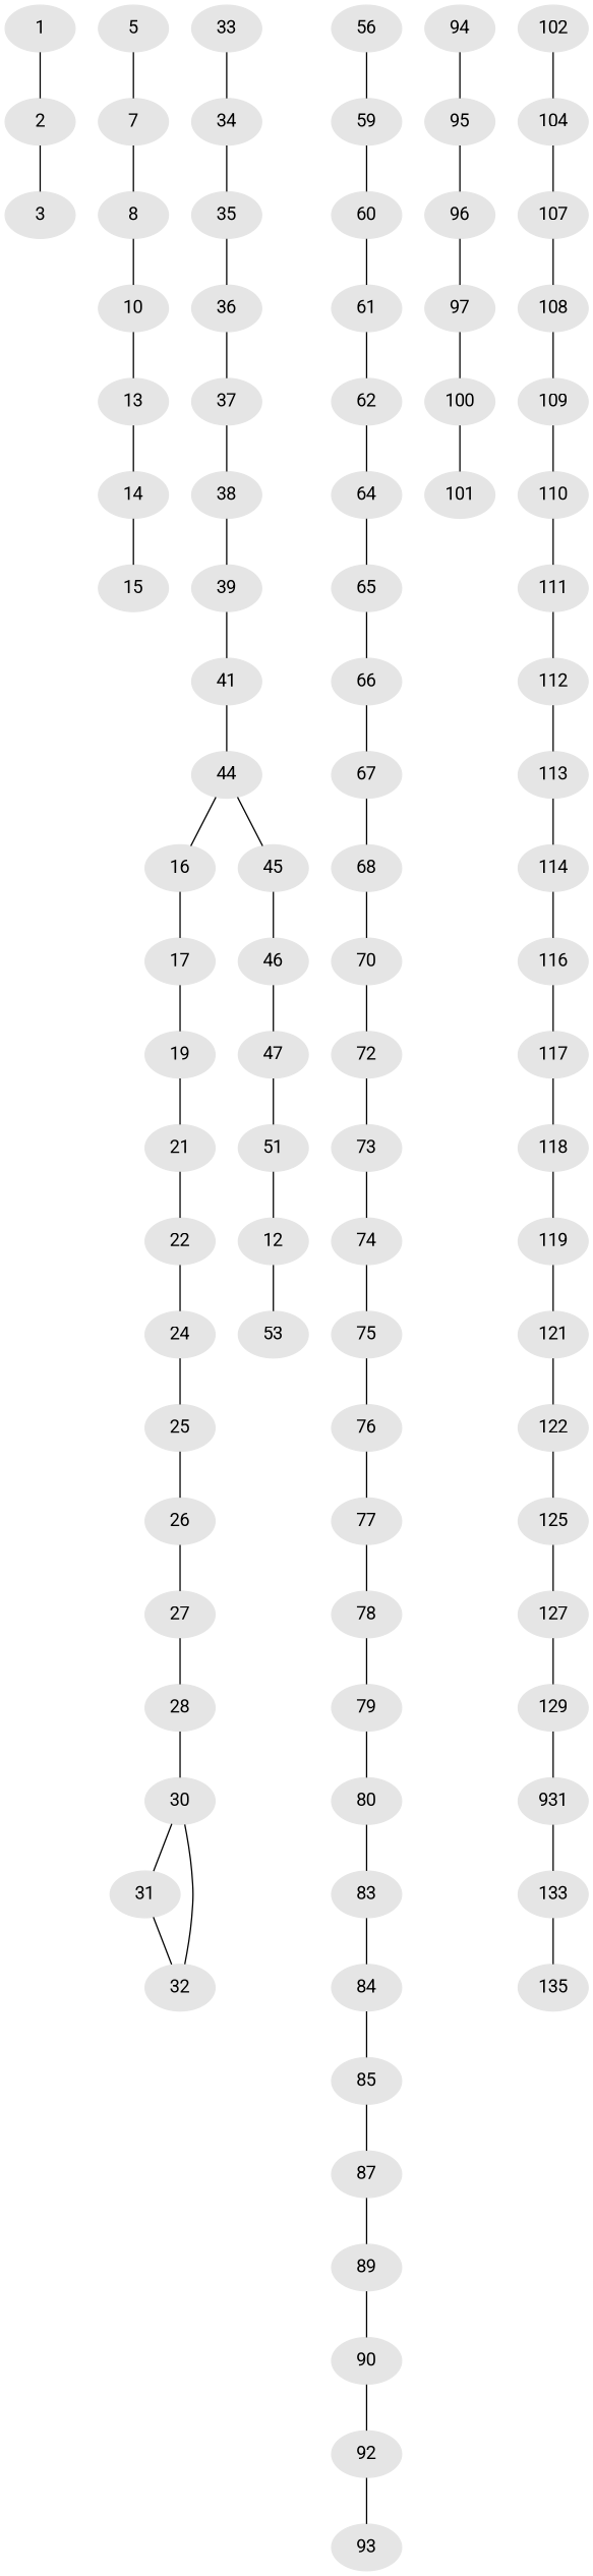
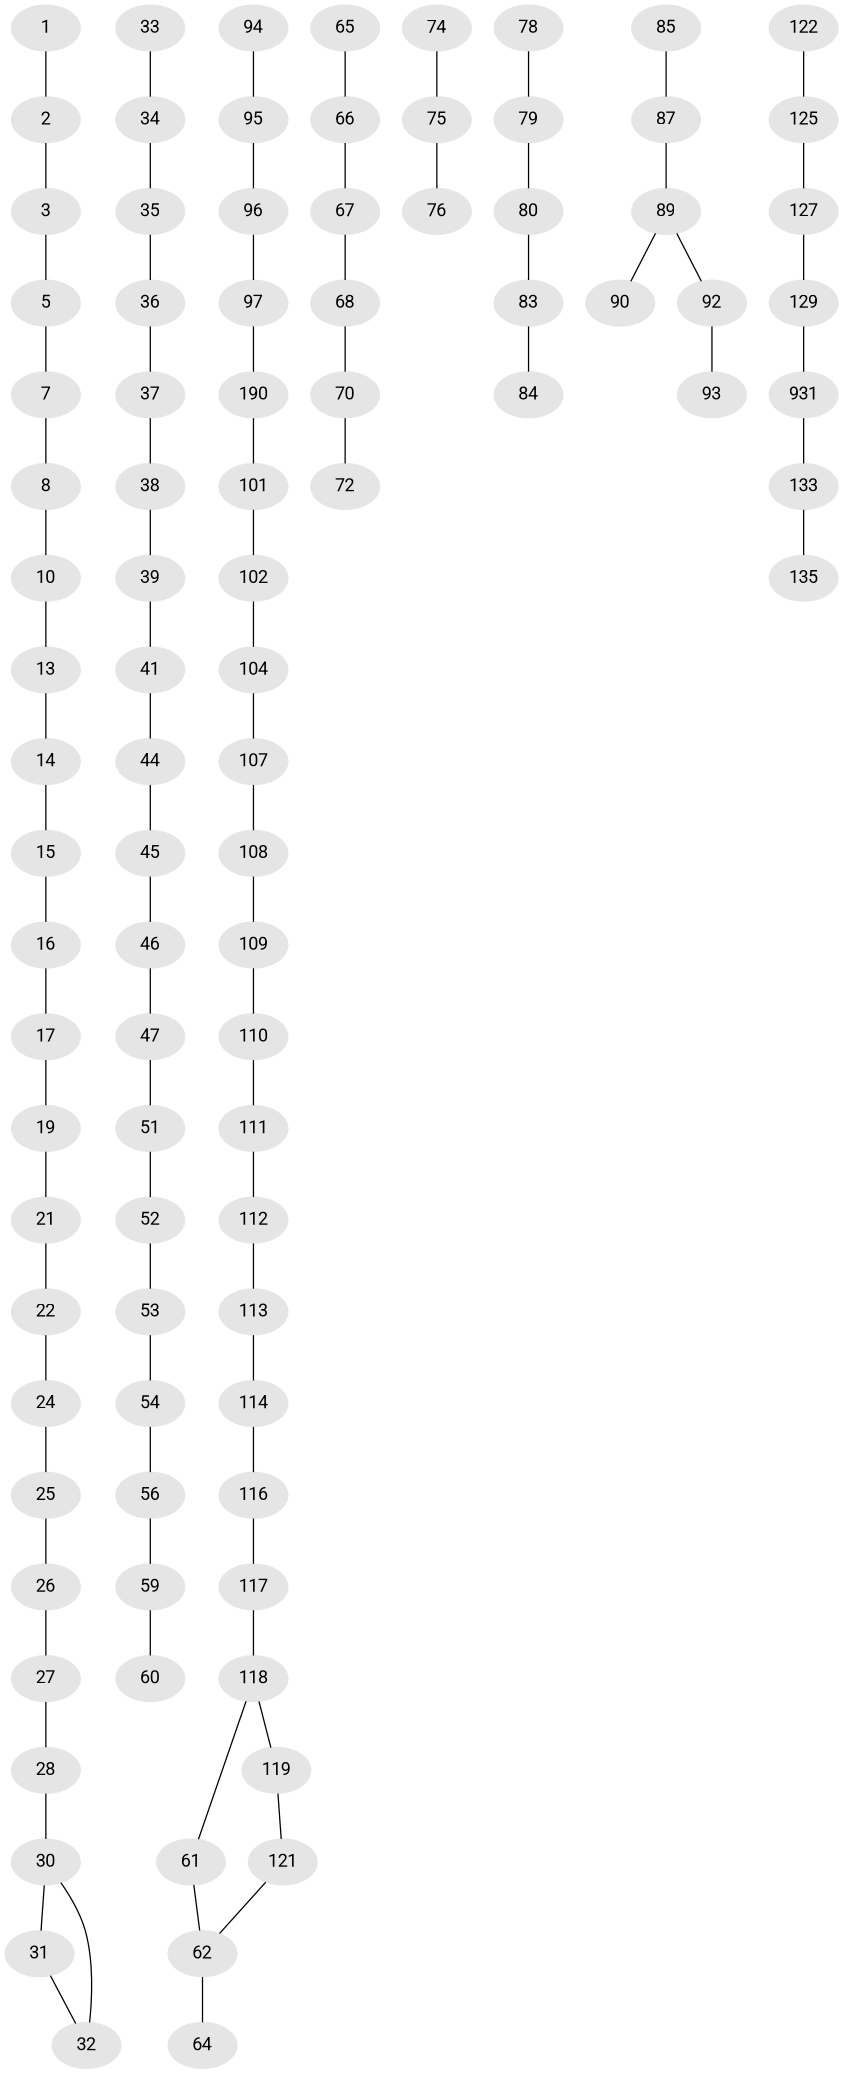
  graph {
    fontname=Roboto
    node [color=gray90 fontname=Roboto style=filled]
    edge [fontname=Roboto]
    1
    2
    3 [super="+4"]
    5 [super="+6"]
    7
    8 [super="+9"]
    10 [super="+11"]
    13
    14
    15
    16
    17 [super="+18"]
    19 [super="+20"]
    21
    22 [super="+23"]
    24
    25
    26
    27
    28 [super="+29"]
    30
    31
    32
    33
    34
    35
    36
    37
    38
    39 [super="+40"]
    41 [super="+42"]
    44
    45
    46
    47 [super="+48"]
    51
-   52 [label=12]
+   52
    53
+   54 [super="+55"]
    56 [super="+57"]
    59
    60
    61
    62 [super="+63"]
    64
    65
    66
    67
    68 [super="+69"]
    70 [super="+71"]
    72
-   73
    74
    75
    76
-   77
    78
    79
    80 [super="+81"]
    83
    84
    85 [super="+86"]
    87 [super="+88"]
    89
    90 [super="+91"]
    92
    93
    94
    95
    96
    97 [super="+98"]
-   100
+   100 [label=190]
    101
    102 [super="+103"]
    104 [super="+105"]
    107
    108
    109
    110
    111
    112
    113
    114 [super="+115"]
    116
    117
    118
    119 [super="+120"]
    121
    122 [super="+123"]
    125 [super="+126"]
    127 [super="+128"]
    129 [super="+130"]
    n93 [label=931 super="+132"]
    133 [super="+134"]
    135 [super="+136"]
    1 -- 2
    2 -- 3
+   3 -- 5
    5 -- 7
    7 -- 8
    8 -- 10
    10 -- 13
    13 -- 14
    14 -- 15
-   44 -- 16
+   15 -- 16
    16 -- 17
    17 -- 19
    19 -- 21
    21 -- 22
    22 -- 24
    24 -- 25
    25 -- 26
    26 -- 27
    27 -- 28
    28 -- 30
    30 -- 31
    31 -- 32
    32 -- 30
    33 -- 34
    34 -- 35
    35 -- 36
    36 -- 37
    37 -- 38
    38 -- 39
    39 -- 41
    41 -- 44
    44 -- 45
    45 -- 46
    46 -- 47
    47 -- 51
    51 -- 52
    52 -- 53
+   53 -- 54
+   54 -- 56
    56 -- 59
    59 -- 60
-   60 -- 61
+   118 -- 61
    61 -- 62
    62 -- 64
-   64 -- 65
    65 -- 66
    66 -- 67
    67 -- 68
    68 -- 70
    70 -- 72
-   72 -- 73
-   73 -- 74
    74 -- 75
    75 -- 76
-   76 -- 77
-   77 -- 78
    78 -- 79
    79 -- 80
    80 -- 83
    83 -- 84
-   84 -- 85
    85 -- 87
    87 -- 89
    89 -- 90
-   90 -- 92
+   89 -- 92
    92 -- 93
    94 -- 95
    95 -- 96
    96 -- 97
    97 -- 100
    100 -- 101
+   101 -- 102
    102 -- 104
    104 -- 107
    107 -- 108
    108 -- 109
    109 -- 110
    110 -- 111
    111 -- 112
    112 -- 113
    113 -- 114
    114 -- 116
    116 -- 117
    117 -- 118
    118 -- 119
    119 -- 121
-   121 -- 122
+   121 -- 62
    122 -- 125
    125 -- 127
    127 -- 129
    129 -- n93
    n93 -- 133
    133 -- 135
  }
